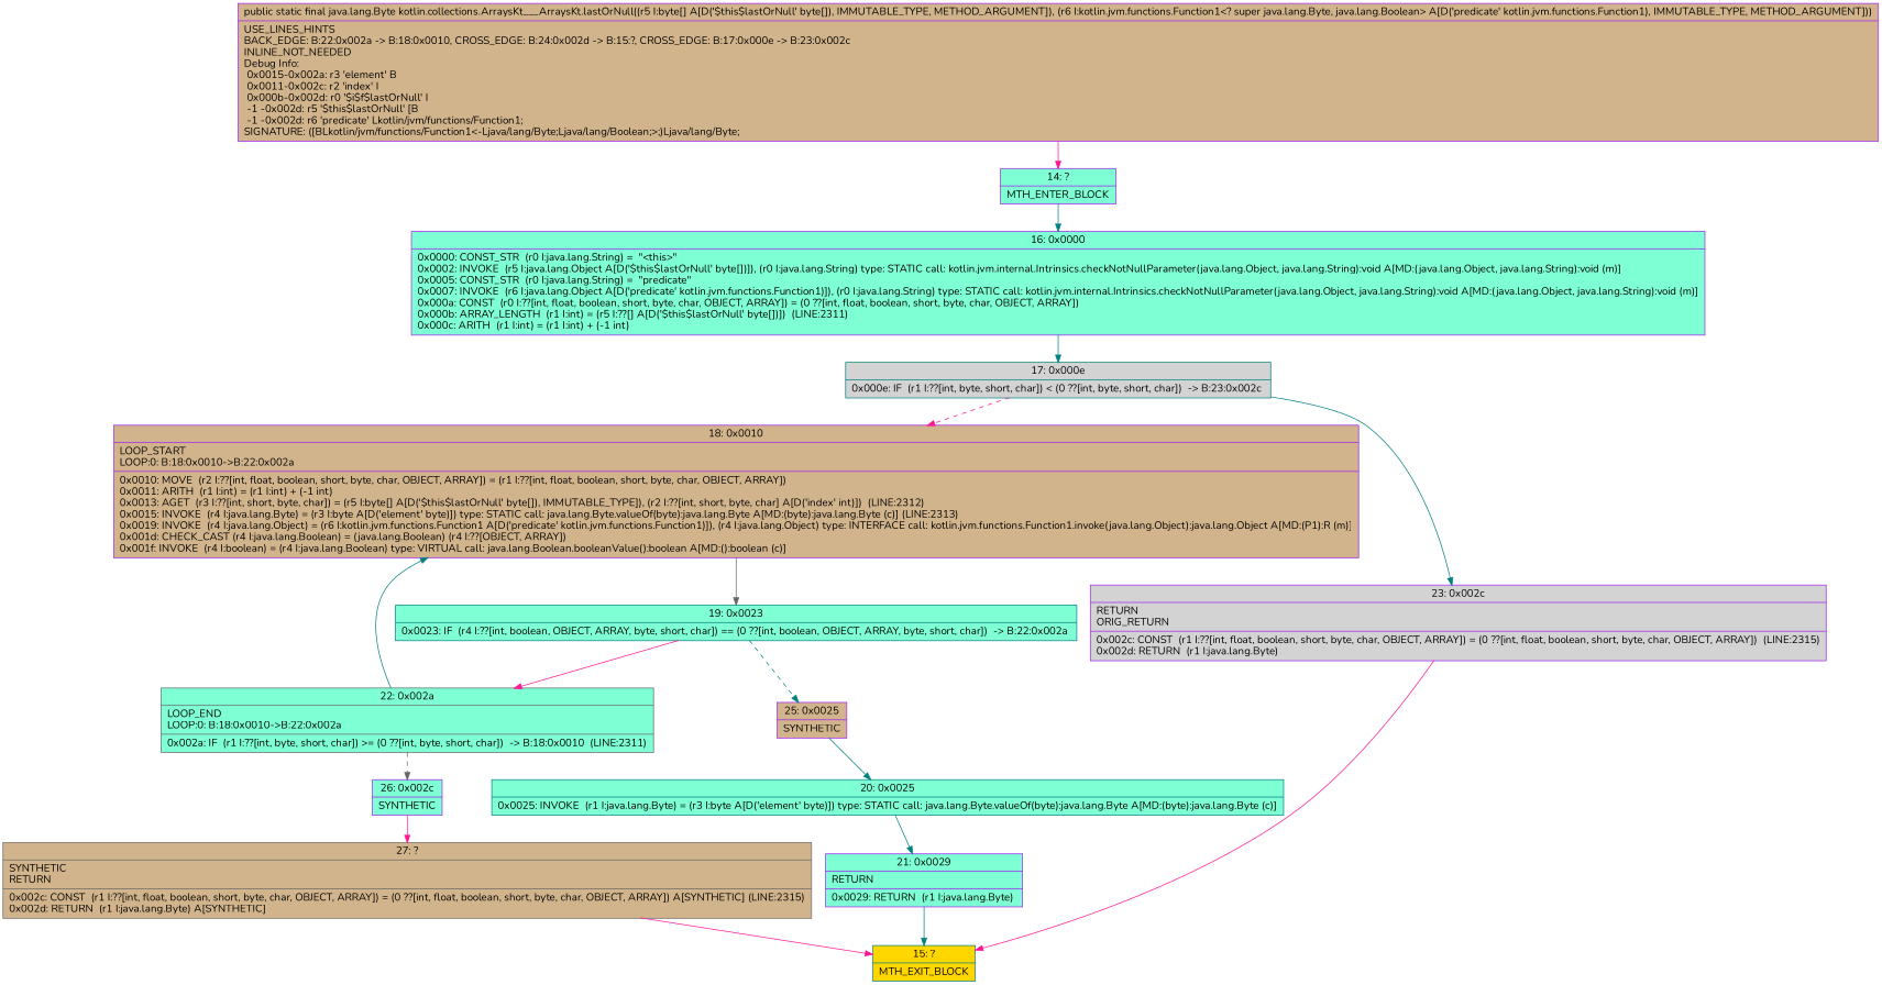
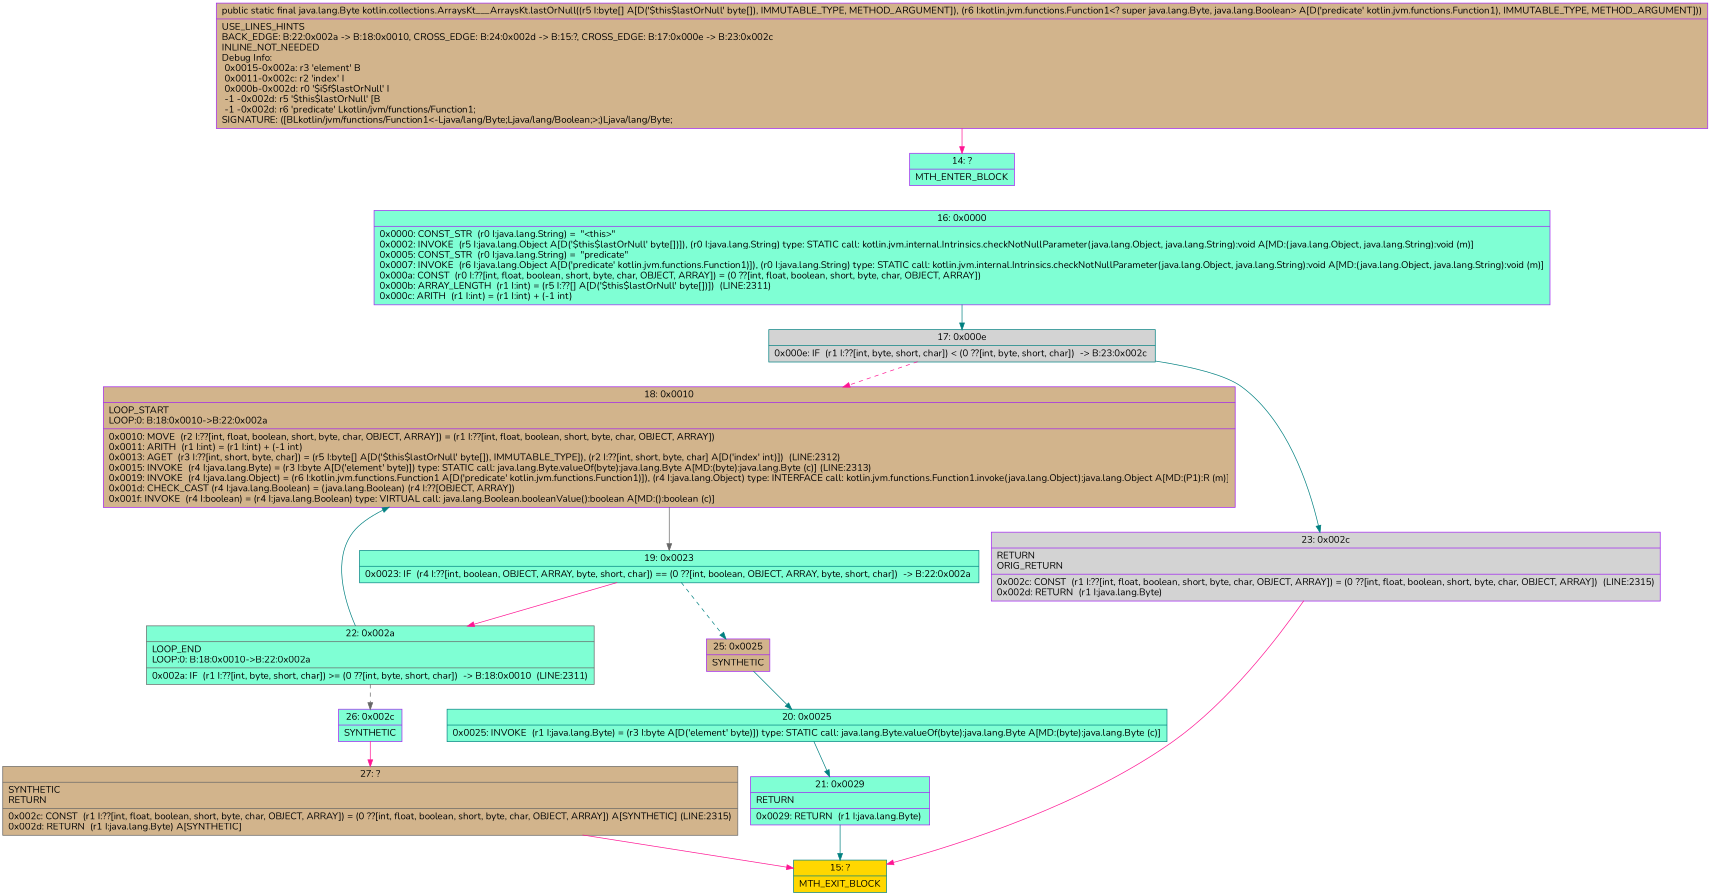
  digraph {
    fontname=Nunito
    node [color=purple fillcolor=aquamarine fontname=Nunito shape=record style=filled]
    edge [color=teal fontname=Nunito]
    n1 [label="{14\:\ ?|MTH_ENTER_BLOCK\l}"]
    n2 [label="{16\:\ 0x0000|0x0000: CONST_STR  (r0 I:java.lang.String) =  \"\<this\>\" \l0x0002: INVOKE  (r5 I:java.lang.Object A[D('$this$lastOrNull' byte[])]), (r0 I:java.lang.String) type: STATIC call: kotlin.jvm.internal.Intrinsics.checkNotNullParameter(java.lang.Object, java.lang.String):void A[MD:(java.lang.Object, java.lang.String):void (m)]\l0x0005: CONST_STR  (r0 I:java.lang.String) =  \"predicate\" \l0x0007: INVOKE  (r6 I:java.lang.Object A[D('predicate' kotlin.jvm.functions.Function1)]), (r0 I:java.lang.String) type: STATIC call: kotlin.jvm.internal.Intrinsics.checkNotNullParameter(java.lang.Object, java.lang.String):void A[MD:(java.lang.Object, java.lang.String):void (m)]\l0x000a: CONST  (r0 I:??[int, float, boolean, short, byte, char, OBJECT, ARRAY]) = (0 ??[int, float, boolean, short, byte, char, OBJECT, ARRAY]) \l0x000b: ARRAY_LENGTH  (r1 I:int) = (r5 I:??[] A[D('$this$lastOrNull' byte[])])  (LINE:2311)\l0x000c: ARITH  (r1 I:int) = (r1 I:int) + (\-1 int) \l}"]
    n3 [color=teal fillcolor=lightgrey label="{17\:\ 0x000e|0x000e: IF  (r1 I:??[int, byte, short, char]) \< (0 ??[int, byte, short, char])  \-\> B:23:0x002c \l}"]
    n4 [fillcolor=tan label="{18\:\ 0x0010|LOOP_START\lLOOP:0: B:18:0x0010\-\>B:22:0x002a\l|0x0010: MOVE  (r2 I:??[int, float, boolean, short, byte, char, OBJECT, ARRAY]) = (r1 I:??[int, float, boolean, short, byte, char, OBJECT, ARRAY]) \l0x0011: ARITH  (r1 I:int) = (r1 I:int) + (\-1 int) \l0x0013: AGET  (r3 I:??[int, short, byte, char]) = (r5 I:byte[] A[D('$this$lastOrNull' byte[]), IMMUTABLE_TYPE]), (r2 I:??[int, short, byte, char] A[D('index' int)])  (LINE:2312)\l0x0015: INVOKE  (r4 I:java.lang.Byte) = (r3 I:byte A[D('element' byte)]) type: STATIC call: java.lang.Byte.valueOf(byte):java.lang.Byte A[MD:(byte):java.lang.Byte (c)] (LINE:2313)\l0x0019: INVOKE  (r4 I:java.lang.Object) = (r6 I:kotlin.jvm.functions.Function1 A[D('predicate' kotlin.jvm.functions.Function1)]), (r4 I:java.lang.Object) type: INTERFACE call: kotlin.jvm.functions.Function1.invoke(java.lang.Object):java.lang.Object A[MD:(P1):R (m)]\l0x001d: CHECK_CAST (r4 I:java.lang.Boolean) = (java.lang.Boolean) (r4 I:??[OBJECT, ARRAY]) \l0x001f: INVOKE  (r4 I:boolean) = (r4 I:java.lang.Boolean) type: VIRTUAL call: java.lang.Boolean.booleanValue():boolean A[MD:():boolean (c)]\l}"]
    n5 [fillcolor=lightgrey label="{23\:\ 0x002c|RETURN\lORIG_RETURN\l|0x002c: CONST  (r1 I:??[int, float, boolean, short, byte, char, OBJECT, ARRAY]) = (0 ??[int, float, boolean, short, byte, char, OBJECT, ARRAY])  (LINE:2315)\l0x002d: RETURN  (r1 I:java.lang.Byte) \l}"]
    n6 [color=teal label="{19\:\ 0x0023|0x0023: IF  (r4 I:??[int, boolean, OBJECT, ARRAY, byte, short, char]) == (0 ??[int, boolean, OBJECT, ARRAY, byte, short, char])  \-\> B:22:0x002a \l}"]
    n7 [color=teal fillcolor=gold label="{15\:\ ?|MTH_EXIT_BLOCK\l}"]
    n8 [color=gray40 label="{22\:\ 0x002a|LOOP_END\lLOOP:0: B:18:0x0010\-\>B:22:0x002a\l|0x002a: IF  (r1 I:??[int, byte, short, char]) \>= (0 ??[int, byte, short, char])  \-\> B:18:0x0010  (LINE:2311)\l}"]
    n9 [fillcolor=tan label="{25\:\ 0x0025|SYNTHETIC\l}"]
    n10 [label="{26\:\ 0x002c|SYNTHETIC\l}"]
    n11 [color=teal label="{20\:\ 0x0025|0x0025: INVOKE  (r1 I:java.lang.Byte) = (r3 I:byte A[D('element' byte)]) type: STATIC call: java.lang.Byte.valueOf(byte):java.lang.Byte A[MD:(byte):java.lang.Byte (c)]\l}"]
    n12 [color=gray40 fillcolor=tan label="{27\:\ ?|SYNTHETIC\lRETURN\l|0x002c: CONST  (r1 I:??[int, float, boolean, short, byte, char, OBJECT, ARRAY]) = (0 ??[int, float, boolean, short, byte, char, OBJECT, ARRAY]) A[SYNTHETIC] (LINE:2315)\l0x002d: RETURN  (r1 I:java.lang.Byte) A[SYNTHETIC]\l}"]
    n13 [label="{21\:\ 0x0029|RETURN\l|0x0029: RETURN  (r1 I:java.lang.Byte) \l}"]
    n14 [fillcolor=tan label="{public static final java.lang.Byte kotlin.collections.ArraysKt___ArraysKt.lastOrNull((r5 I:byte[] A[D('$this$lastOrNull' byte[]), IMMUTABLE_TYPE, METHOD_ARGUMENT]), (r6 I:kotlin.jvm.functions.Function1\<? super java.lang.Byte, java.lang.Boolean\> A[D('predicate' kotlin.jvm.functions.Function1), IMMUTABLE_TYPE, METHOD_ARGUMENT]))  | USE_LINES_HINTS\lBACK_EDGE: B:22:0x002a \-\> B:18:0x0010, CROSS_EDGE: B:24:0x002d \-\> B:15:?, CROSS_EDGE: B:17:0x000e \-\> B:23:0x002c\lINLINE_NOT_NEEDED\lDebug Info:\l  0x0015\-0x002a: r3 'element' B\l  0x0011\-0x002c: r2 'index' I\l  0x000b\-0x002d: r0 '$i$f$lastOrNull' I\l  \-1 \-0x002d: r5 '$this$lastOrNull' [B\l  \-1 \-0x002d: r6 'predicate' Lkotlin\/jvm\/functions\/Function1;\lSIGNATURE: ([BLkotlin\/jvm\/functions\/Function1\<\-Ljava\/lang\/Byte;Ljava\/lang\/Boolean;\>;)Ljava\/lang\/Byte;\l}"]
-   n1 -> n2
    n2 -> n3
    n3 -> n4 [color=deeppink style=dashed]
    n3 -> n5
    n4 -> n6 [color=gray40]
    n5 -> n7 [color=deeppink]
    n6 -> n8 [color=deeppink]
    n6 -> n9 [style=dashed]
    n8 -> n4
    n8 -> n10 [color=gray40 style=dashed]
    n9 -> n11
    n10 -> n12 [color=deeppink]
    n11 -> n13
    n12 -> n7 [color=deeppink]
    n13 -> n7
    n14 -> n1 [color=deeppink]
  }
